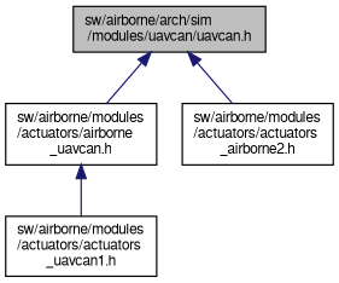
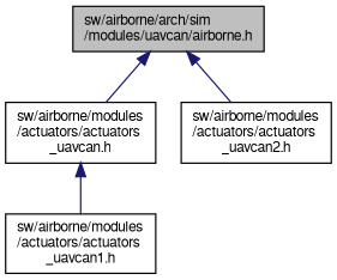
  digraph {
    node [color=black fillcolor=white fontname=FreeSans fontsize=10 shape=record style=filled]
    edge [color=midnightblue dir=back fontname=FreeSans fontsize=10 labelfontname=FreeSans labelfontsize=10 style=solid]
-   n1 [fillcolor=grey75 fontcolor=black height=0.2 label="sw/airborne/arch/sim\l/modules/uavcan/uavcan.h" width=0.4]
-   n2 [height=0.2 label="sw/airborne/modules\l/actuators/airborne\l_uavcan.h" width=0.4]
-   n3 [height=0.2 label="sw/airborne/modules\l/actuators/actuators\l_airborne2.h" width=0.4]
+   n1 [fillcolor=grey75 fontcolor=black height=0.2 label="sw/airborne/arch/sim\l/modules/uavcan/airborne.h" width=0.4]
+   n2 [height=0.2 label="sw/airborne/modules\l/actuators/actuators\l_uavcan.h" width=0.4]
+   n3 [height=0.2 label="sw/airborne/modules\l/actuators/actuators\l_uavcan2.h" width=0.4]
    n4 [height=0.2 label="sw/airborne/modules\l/actuators/actuators\l_uavcan1.h" width=0.4]
    n1 -> n2
    n1 -> n3
    n2 -> n4
  }
